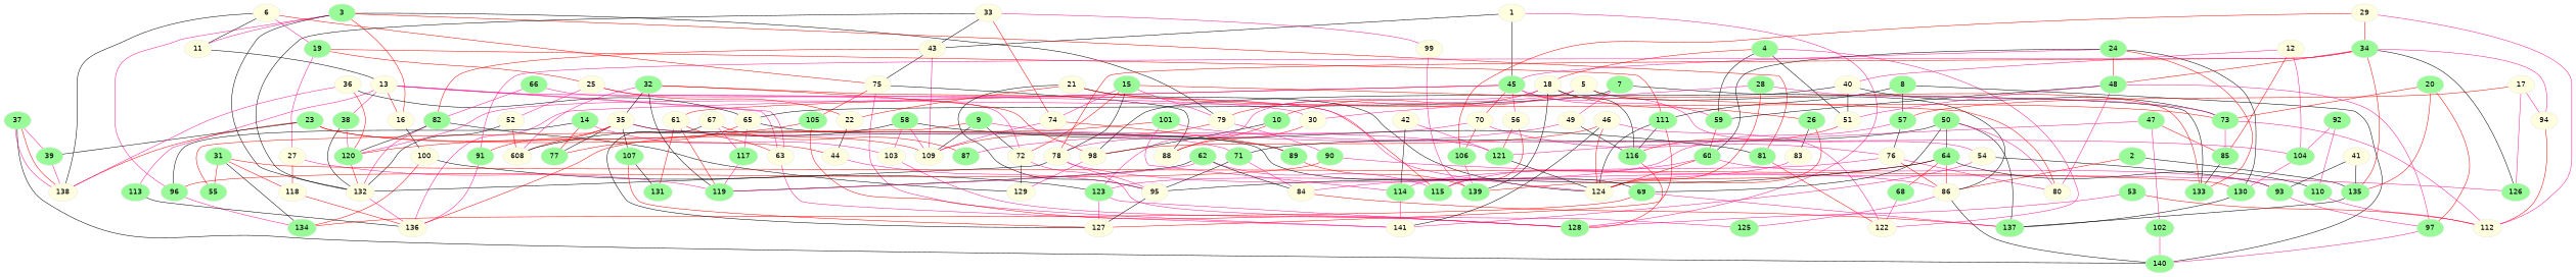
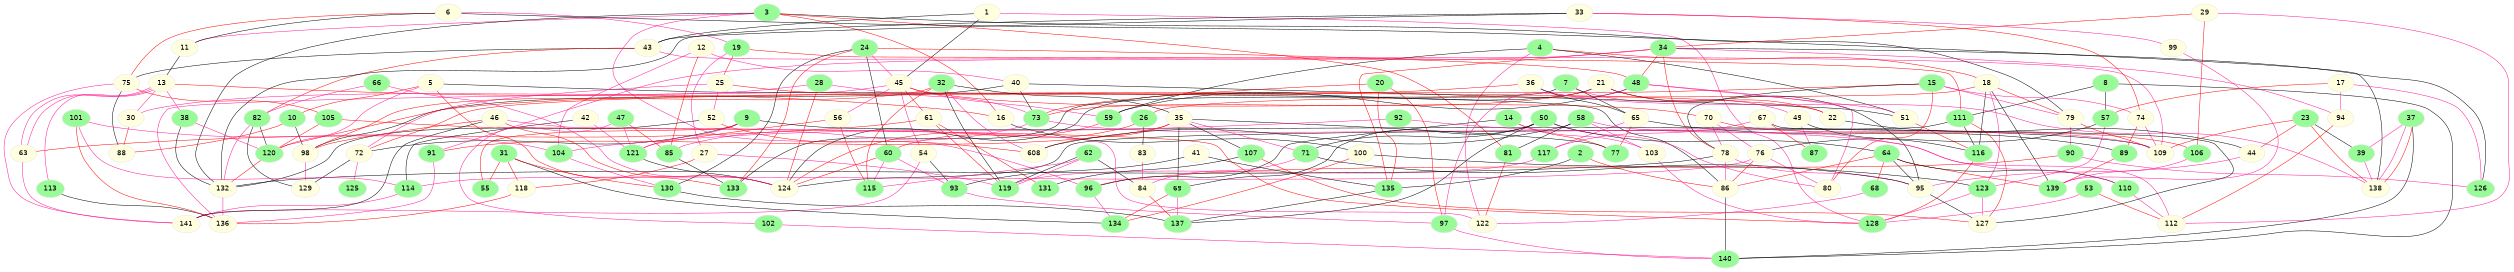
  graph {
    fontname="DejaVu Sans"
    node [color=gray90 fillcolor=palegreen fontname="DejaVu Sans" style=filled]
    edge [color=deeppink fontname="DejaVu Sans"]
    1 [fillcolor=lightyellow]
    43 [fillcolor=lightyellow]
-   45
+   45 [fillcolor=lightyellow]
    128
    75 [fillcolor=lightyellow]
    109 [fillcolor=lightyellow]
    82
    59
    54 [fillcolor=lightyellow]
    56 [fillcolor=lightyellow]
    61 [fillcolor=lightyellow]
    70 [fillcolor=lightyellow]
    136 [fillcolor=lightyellow]
    86 [fillcolor=lightyellow]
    2
    135
    140
    125
    137
    11 [fillcolor=lightyellow]
    3
    16 [fillcolor=lightyellow]
    79 [fillcolor=lightyellow]
    81
    96
    132 [fillcolor=lightyellow]
    13 [fillcolor=lightyellow]
    100 [fillcolor=lightyellow]
    90
    122 [fillcolor=lightyellow]
    134
    18 [fillcolor=lightyellow]
    4
    51 [fillcolor=lightyellow]
    26
    116
    123
    139
    60
    5 [fillcolor=lightyellow]
    10
    120
    133
    88 [fillcolor=lightyellow]
    98 [fillcolor=lightyellow]
    6 [fillcolor=lightyellow]
    19
    138 [fillcolor=lightyellow]
    111
    25 [fillcolor=lightyellow]
    27 [fillcolor=lightyellow]
    141 [fillcolor=lightyellow]
    105
    7
    49 [fillcolor=lightyellow]
    65 [fillcolor=lightyellow]
    87
    77
    89
    117
    8
    57
    76 [fillcolor=lightyellow]
    124 [fillcolor=lightyellow]
    127 [fillcolor=lightyellow]
    9
    55
    72 [fillcolor=lightyellow]
    121
    129 [fillcolor=lightyellow]
    30 [fillcolor=lightyellow]
    38
    63 [fillcolor=lightyellow]
    113
    12 [fillcolor=lightyellow]
    40 [fillcolor=lightyellow]
    85
    104
    73
    130
    14
    103 [fillcolor=lightyellow]
    15
    74 [fillcolor=lightyellow]
    78 [fillcolor=lightyellow]
    80 [fillcolor=lightyellow]
    95 [fillcolor=lightyellow]
    17 [fillcolor=lightyellow]
    94 [fillcolor=lightyellow]
    126
    112 [fillcolor=lightyellow]
    83 [fillcolor=lightyellow]
    22 [fillcolor=lightyellow]
    52 [fillcolor=lightyellow]
    118 [fillcolor=lightyellow]
    119
    20
    97
    21 [fillcolor=lightyellow]
    44 [fillcolor=lightyellow]
    23
    39
    24
    48
    115
    93
    34
    91
    n109 [fillcolor=lightyellow label=608]
    84 [fillcolor=lightyellow]
    28
    29 [fillcolor=lightyellow]
    106
    31
    32
    35 [fillcolor=lightyellow]
    69
    71
    107
    33 [fillcolor=lightyellow]
    99 [fillcolor=lightyellow]
    131
    36 [fillcolor=lightyellow]
    37
    41 [fillcolor=lightyellow]
    42 [fillcolor=lightyellow]
    114
    46 [fillcolor=lightyellow]
    47
    102
    50
    64
    68
    110
    53
    58
    62
    66
    67 [fillcolor=lightyellow]
    92
    101
    1 -- 43 [color=black]
    1 -- 45 [color=black]
    1 -- 128
    43 -- 75 [color=black]
    43 -- 109
    43 -- 82 [color=red]
    45 -- 59
    45 -- 54
    45 -- 56
    45 -- 61 [color=red]
    45 -- 70 [color=red]
    45 -- 136
    75 -- 88 [color=black]
    75 -- 141
    75 -- 105 [color=red]
    82 -- 132
    82 -- 120 [color=black]
    82 -- 129 [color=black]
    59 -- 60 [color=red]
    54 -- 141
    54 -- 93 [color=black]
    56 -- 121 [color=red]
    56 -- 115 [color=red]
    61 -- 63 [color=red]
    61 -- 119 [color=red]
    61 -- 131 [color=red]
    70 -- 76
    70 -- 78
    70 -- 106 [color=red]
    86 -- 140 [color=black]
-   86 -- 125
    2 -- 86 [color=red]
    2 -- 135 [color=black]
    135 -- 137 [color=black]
    11 -- 13 [color=black]
    3 -- 11
    3 -- 16 [color=red]
    3 -- 79 [color=black]
    3 -- 81 [color=red]
    3 -- 96
    3 -- 132 [color=black]
    16 -- 100 [color=black]
    79 -- 109 [color=red]
    79 -- 90
    81 -- 122 [color=red]
    96 -- 134
    132 -- 136
    13 -- 16 [color=red]
    13 -- 30
    13 -- 38
    13 -- 63
    13 -- 63
    13 -- 113
    100 -- 134 [color=red]
    100 -- 123 [color=black]
    90 -- 96 [color=red]
    90 -- 126
    18 -- 79 [color=red]
    18 -- 26 [color=red]
    18 -- 116 [color=black]
    18 -- 123
    18 -- 139 [color=black]
    4 -- 59 [color=black]
    4 -- 122
    4 -- 18 [color=red]
    4 -- 51 [color=black]
    51 -- 116 [color=red]
    26 -- 124 [color=red]
    26 -- 83 [color=black]
    116 -- 128 [color=red]
    123 -- 128
    123 -- 127
    60 -- 124 [color=red]
    60 -- 115
    60 -- 93
    5 -- 86 [color=black]
    5 -- 10 [color=red]
    5 -- 120
    5 -- 133 [color=red]
    10 -- 88 [color=red]
    10 -- 98 [color=black]
    120 -- 132 [color=red]
    98 -- 129
    6 -- 75 [color=red]
    6 -- 11 [color=black]
    6 -- 19
    6 -- 138 [color=black]
    19 -- 111 [color=red]
    19 -- 25 [color=red]
    19 -- 27
    111 -- 116 [color=black]
    111 -- 124 [color=black]
    111 -- 127 [color=red]
    25 -- 72
    25 -- 22 [color=red]
    25 -- 52
    27 -- 118 [color=red]
    27 -- 119
    105 -- 128 [color=red]
    105 -- 120 [color=red]
    7 -- 133 [color=black]
    7 -- 49
    7 -- 65 [color=black]
    49 -- 116 [color=black]
    49 -- 87
    65 -- 77 [color=red]
    65 -- 89 [color=black]
    65 -- 117
    89 -- 139 [color=red]
    117 -- 119
    8 -- 140 [color=black]
    8 -- 111 [color=black]
    8 -- 57 [color=black]
    57 -- 123
    57 -- 76 [color=black]
    76 -- 86 [color=red]
    76 -- 80
    76 -- 114
    9 -- 109 [color=black]
    9 -- 55 [color=red]
    9 -- 72 [color=black]
    9 -- 121
    72 -- 125
    72 -- 129 [color=black]
    121 -- 124 [color=black]
    30 -- 88 [color=red]
    38 -- 132 [color=black]
    38 -- 120
    63 -- 141
    113 -- 136 [color=black]
    12 -- 40
    12 -- 85 [color=red]
    12 -- 104
    40 -- 51 [color=black]
    40 -- 98 [color=black]
    40 -- 73 [color=black]
    85 -- 133 [color=black]
    104 -- 130
    73 -- 85
    73 -- 112
    130 -- 137 [color=black]
    14 -- 96 [color=black]
    14 -- 77 [color=red]
    14 -- 103
    103 -- 128
    15 -- 79
    15 -- 72 [color=red]
    15 -- 74
    15 -- 78 [color=black]
    15 -- 80 [color=red]
    74 -- 109
    74 -- 89 [color=red]
    78 -- 86
    78 -- 132 [color=black]
    78 -- 95
    95 -- 127 [color=black]
    17 -- 57 [color=red]
    17 -- 94
    17 -- 126
    94 -- 112 [color=red]
    83 -- 84
    22 -- 44 [color=black]
    52 -- 132 [color=black]
    52 -- n109 [color=red]
    118 -- 136 [color=red]
    20 -- 135 [color=red]
    20 -- 73 [color=red]
    20 -- 97 [color=red]
    97 -- 140
    21 -- 124 [color=black]
    21 -- 73 [color=red]
    21 -- 95 [color=black]
    21 -- 22 [color=red]
    44 -- 95
    23 -- 109 [color=red]
    23 -- 138 [color=red]
    23 -- 44 [color=red]
    23 -- 39 [color=black]
    39 -- 138
    24 -- 45
    24 -- 60 [color=black]
    24 -- 133 [color=red]
    24 -- 130 [color=black]
    24 -- 48 [color=red]
    48 -- 59 [color=black]
    48 -- 51
    48 -- 80
    48 -- 97
    93 -- 97
    34 -- 135 [color=red]
    34 -- 78 [color=red]
    34 -- 94
    34 -- 126 [color=black]
    34 -- 48 [color=red]
    34 -- 91
    91 -- 136
    84 -- 137 [color=red]
    28 -- 124 [color=red]
    28 -- 30
    28 -- 73
    29 -- 112
    29 -- 34 [color=red]
    29 -- 106 [color=red]
    106 -- 139
    31 -- 134 [color=black]
    31 -- 55 [color=red]
    31 -- 130 [color=red]
    31 -- 118 [color=red]
    32 -- 98 [color=red]
    32 -- 119 [color=black]
    32 -- 115 [color=red]
    32 -- n109
    32 -- 35 [color=black]
    35 -- 77 [color=black]
    35 -- 91 [color=red]
    35 -- n109 [color=red]
    35 -- 69 [color=black]
    35 -- 71
    35 -- 107 [color=black]
    69 -- 137
    69 -- 134 [color=red]
    71 -- 95 [color=black]
    71 -- 84
    107 -- 127 [color=red]
    107 -- 131 [color=black]
    33 -- 43 [color=black]
    33 -- 132 [color=black]
    33 -- 74 [color=red]
    33 -- 99
    99 -- 139
    36 -- 120 [color=red]
    36 -- 138
    36 -- 65 [color=black]
    37 -- 140 [color=black]
    37 -- 138
    37 -- 138 [color=red]
    37 -- 39
    41 -- 135 [color=black]
    41 -- 93 [color=black]
    42 -- 121
    42 -- 114 [color=black]
    114 -- 141
    46 -- 122
    46 -- 98 [color=red]
    46 -- 141 [color=black]
    46 -- 124 [color=red]
    47 -- 121
    47 -- 85 [color=red]
    47 -- 102
    102 -- 140
    50 -- 137 [color=black]
    50 -- 80
    50 -- 69 [color=black]
    50 -- 71 [color=black]
    50 -- 64 [color=black]
    64 -- 86 [color=red]
    64 -- 139 [color=red]
    64 -- 95 [color=black]
    64 -- 68 [color=red]
    64 -- 110 [color=black]
    68 -- 122
    110 -- 112
    53 -- 128
    53 -- 112 [color=red]
    58 -- 109
    58 -- 81 [color=black]
    58 -- 103
    58 -- n109 [color=black]
    62 -- 119 [color=black]
    62 -- 119
    62 -- 115
    62 -- 84 [color=black]
    66 -- 82
    66 -- 124
    67 -- 87 [color=red]
    67 -- 117
    67 -- 127 [color=black]
    92 -- 104
    92 -- 110
    101 -- 136 [color=red]
    101 -- 104
    101 -- 114
  }
